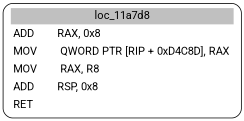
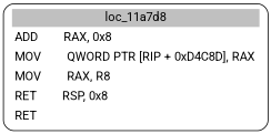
  digraph {
    fontname=Roboto
-   n1 [fontname=Roboto label=<<table border="0" cellborder="0" cellpadding="3"><tr><td align="center" colspan="2" bgcolor="grey">loc_11a7d8</td></tr><tr><td align="left">ADD        RAX, 0x8</td></tr><tr><td align="left">MOV        QWORD PTR [RIP + 0xD4C8D], RAX</td></tr><tr><td align="left">MOV        RAX, R8</td></tr><tr><td align="left">ADD        RSP, 0x8</td></tr><tr><td align="left">RET        </td></tr></table>> shape=Mrecord]
+   n1 [fontname=Roboto label=<<table border="0" cellborder="0" cellpadding="3"><tr><td align="center" colspan="2" bgcolor="grey">loc_11a7d8</td></tr><tr><td align="left">ADD        RAX, 0x8</td></tr><tr><td align="left">MOV        QWORD PTR [RIP + 0xD4C8D], RAX</td></tr><tr><td align="left">MOV        RAX, R8</td></tr><tr><td align="left">RET        RSP, 0x8</td></tr><tr><td align="left">RET        </td></tr></table>> shape=Mrecord]
  }
